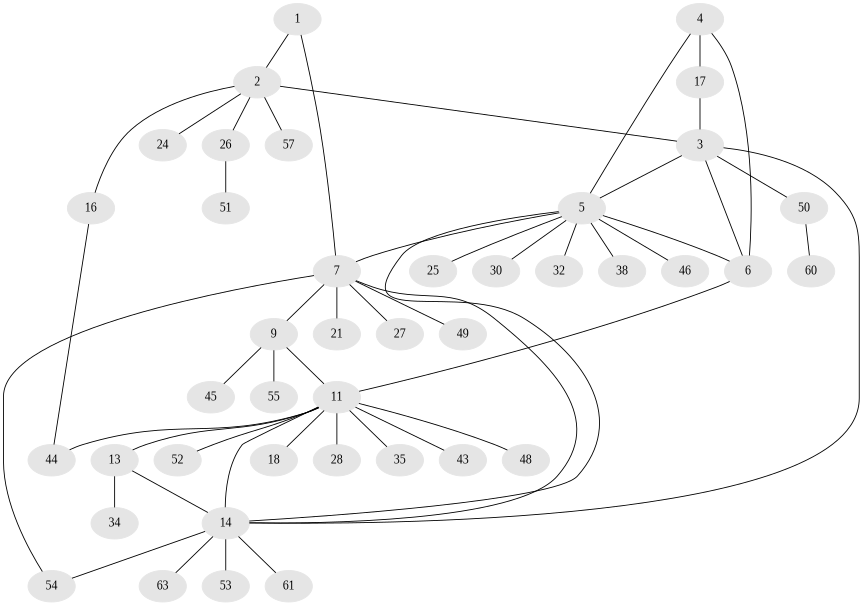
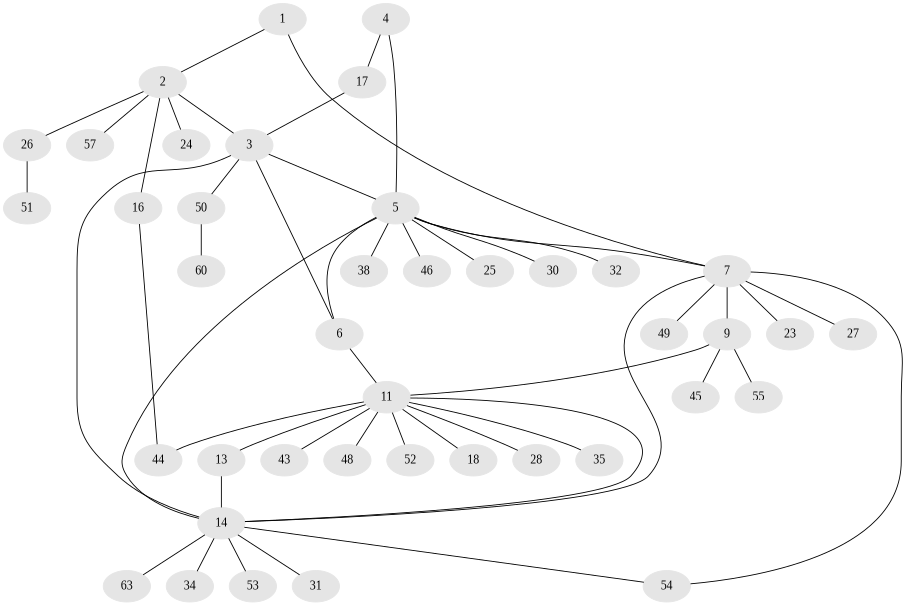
  graph {
    fontname="Liberation Serif"
    node [color=gray90 fontname="Liberation Serif" style=filled]
    edge [fontname="Liberation Serif"]
    2 [super="+59"]
    3 [super="+40"]
    16 [super="+20"]
    24
    26 [super="+39"]
    57
    1
    7 [super="+8"]
    5 [super="+19"]
    6 [super="+10"]
    14 [super="+15"]
    50
    9 [super="+22"]
-   23 [super="+37" label=21]
+   23 [super="+37"]
    27
    49
    54
    44
    51
    25
    30 [super="+42"]
    32
    38
    46
    11 [super="+12"]
-   31 [super="+58" label=61]
+   31 [super="+58"]
    n27 [label=63]
    34
    53 [super="+61"]
    60
    4 [super="+47"]
    17
    13 [super="+36"]
    18
    28 [super="+41"]
    35 [super="+52"]
    43
    48
    n39 [label=52]
    45
    55
    2 -- 3
    2 -- 16
    2 -- 24
    2 -- 26
    2 -- 57
    3 -- 5
    3 -- 6
    3 -- 14
    3 -- 50
    16 -- 44
    26 -- 51
    1 -- 2
    1 -- 7
    7 -- 14
    7 -- 9 [weight=2]
    7 -- 23
    7 -- 27
    7 -- 49
    7 -- 54
    5 -- 7
    5 -- 6
    5 -- 14
    5 -- 25
    5 -- 30
    5 -- 32
    5 -- 38
    5 -- 46
    6 -- 11 [weight=2]
    14 -- 54
    14 -- 31
    14 -- n27
-   13 -- 34
+   14 -- 34
    14 -- 53
    50 -- 60
    9 -- 11
    9 -- 45
    9 -- 55
    11 -- 14
    11 -- 44
    11 -- 13
    11 -- 18
    11 -- 28
    11 -- 35
    11 -- 43
    11 -- 48
    11 -- n39
    4 -- 5
-   4 -- 6
    4 -- 17
    17 -- 3
    13 -- 14 [weight=2]
  }
